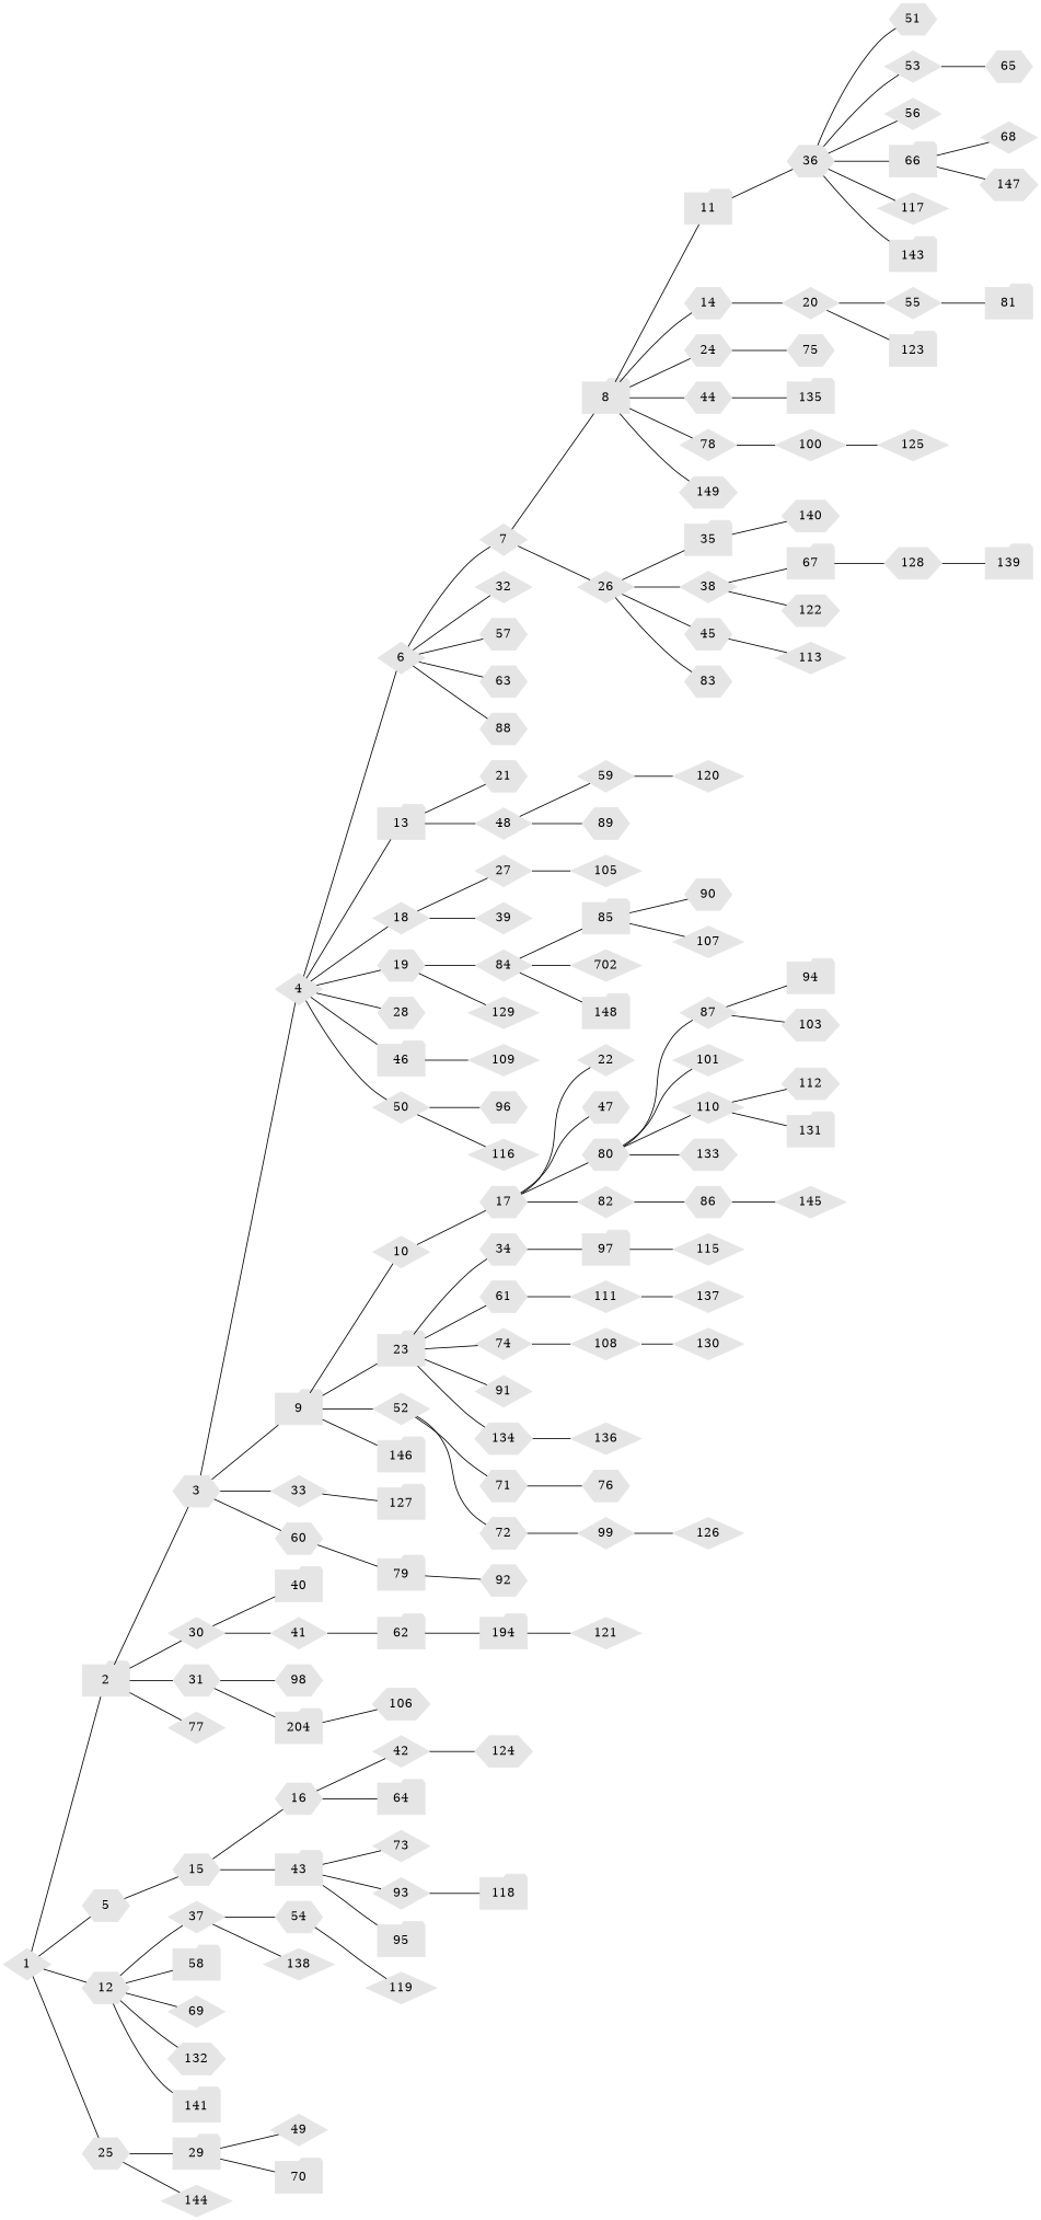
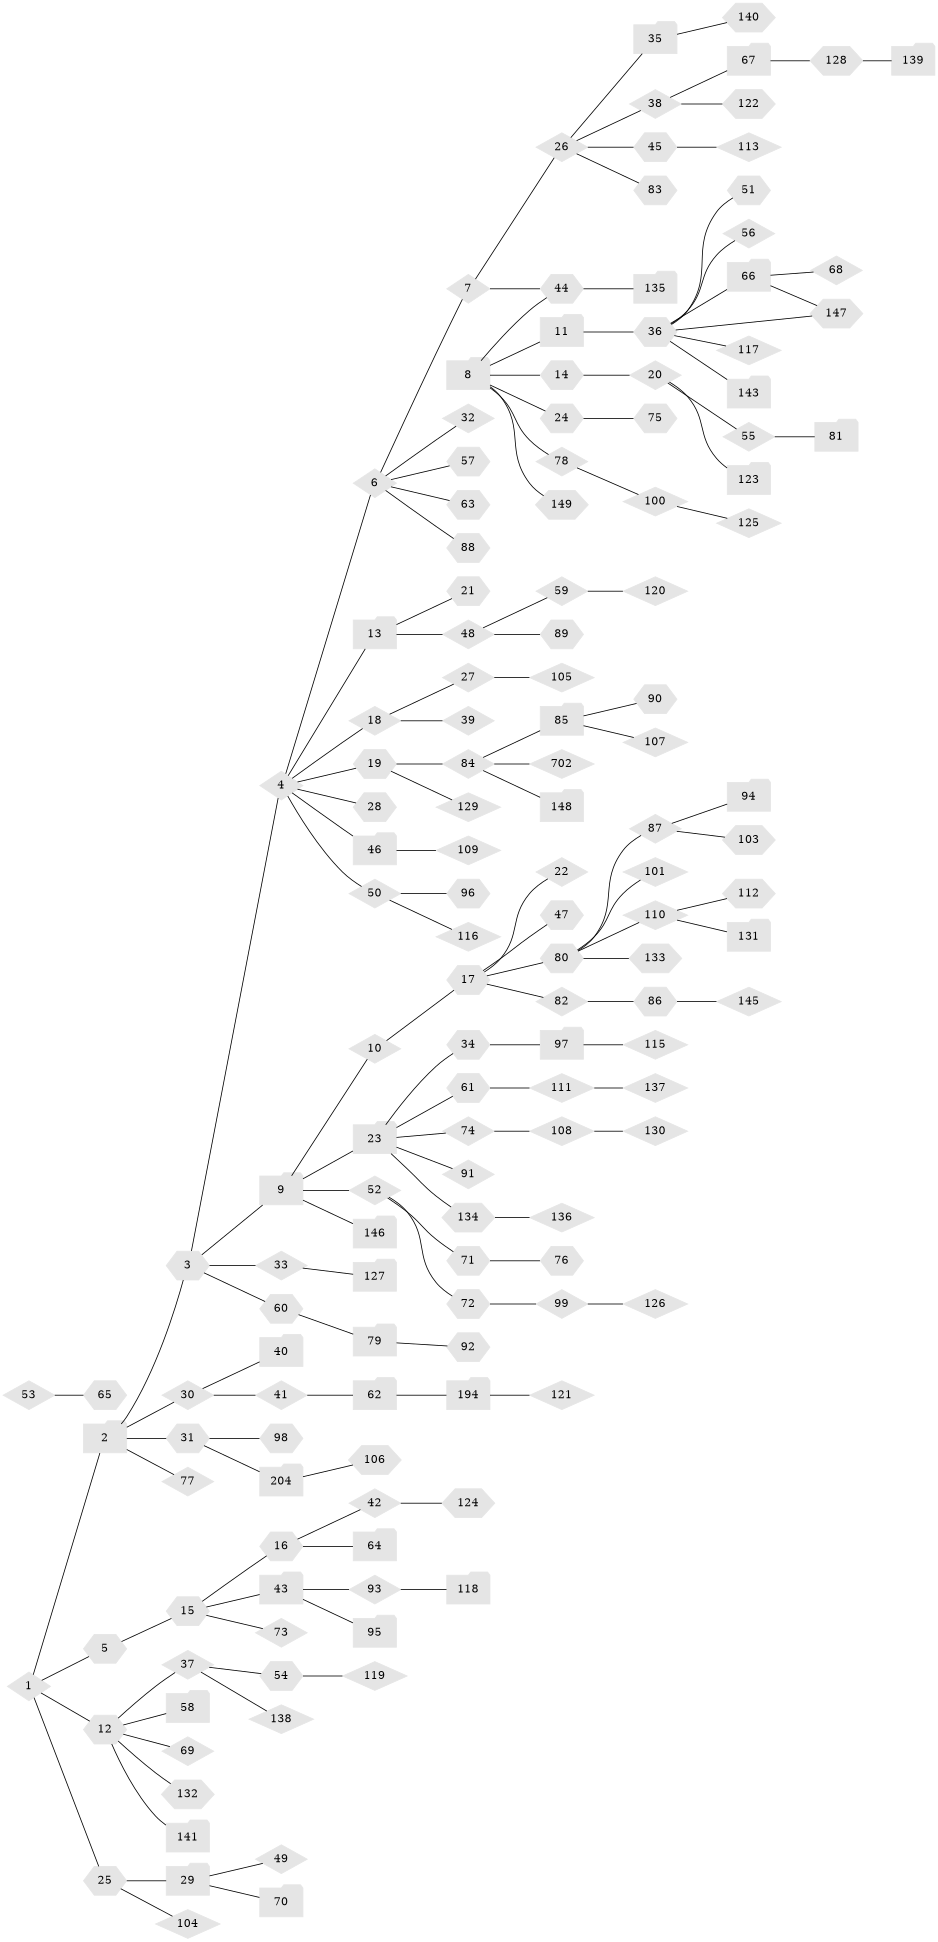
  graph {
    rankdir=LR
    node [color=gray90 shape=diamond style=filled]
    2 [shape=folder]
    1
    5 [shape=hexagon]
    12 [shape=hexagon]
    25 [shape=hexagon]
    3 [shape=hexagon]
    30
    31 [shape=hexagon]
    77
    15 [shape=hexagon]
    37
    58 [shape=folder]
    69
    132 [shape=hexagon]
    141 [shape=folder]
    29 [shape=folder]
-   144
+   144 [label=104]
    4
    9 [shape=folder]
    33
    60 [shape=hexagon]
    40 [shape=folder]
    41
    98 [shape=hexagon]
    n25 [label=204 shape=folder]
    6
    13 [shape=folder]
    18
    19 [shape=hexagon]
    28 [shape=hexagon]
    46 [shape=folder]
    50
    10
    23 [shape=folder]
    52
    146 [shape=folder]
    127 [shape=folder]
    79 [shape=folder]
    7
    32
    57 [shape=hexagon]
    63 [shape=hexagon]
    88 [shape=hexagon]
    21 [shape=hexagon]
    48
    27
    39
    84
    129
    109
    96 [shape=hexagon]
    116
    16 [shape=hexagon]
    43 [shape=folder]
    73
    8 [shape=folder]
    26
    11 [shape=folder]
    14 [shape=hexagon]
    24 [shape=hexagon]
    44 [shape=hexagon]
    78
    149 [shape=hexagon]
    35 [shape=folder]
    38
    45 [shape=hexagon]
    83 [shape=hexagon]
    36 [shape=hexagon]
    20
    75 [shape=hexagon]
    135 [shape=folder]
    100
    17 [shape=hexagon]
    34 [shape=hexagon]
    61 [shape=hexagon]
    74
    91
    134 [shape=hexagon]
    71 [shape=hexagon]
    72 [shape=hexagon]
    22
    47 [shape=hexagon]
    80 [shape=hexagon]
    82
    51 [shape=hexagon]
    53
    56
    66 [shape=folder]
    117
    143 [shape=folder]
    54 [shape=hexagon]
    138
    59
    89 [shape=hexagon]
    55
    123 [shape=folder]
    42
    64 [shape=folder]
    93
    95 [shape=folder]
    124 [shape=hexagon]
    87
    101
    110
    133 [shape=hexagon]
    86 [shape=hexagon]
    105
    85 [shape=folder]
    n109 [label=702]
    148 [shape=folder]
    81 [shape=folder]
    97 [shape=folder]
    111
    108
    136
    49
    70 [shape=folder]
    140 [shape=hexagon]
    67 [shape=folder]
    122 [shape=hexagon]
    113
    62 [shape=folder]
    106 [shape=hexagon]
    115
    65 [shape=hexagon]
    68
    147 [shape=hexagon]
    119
    128 [shape=hexagon]
    n130 [label=194 shape=folder]
    118 [shape=folder]
    120
    76 [shape=hexagon]
    99
    92 [shape=hexagon]
    137
    121
    139 [shape=folder]
    126
    130
    125
    94 [shape=folder]
    103 [shape=hexagon]
    112 [shape=hexagon]
    131 [shape=folder]
    145
    90 [shape=hexagon]
    107
    2 -- 3
    2 -- 30
    2 -- 31
    2 -- 77
    1 -- 2
    1 -- 5
    1 -- 12
    1 -- 25
    5 -- 15
    12 -- 37
    12 -- 58
    12 -- 69
    12 -- 132
    12 -- 141
    25 -- 29
    25 -- 144
    3 -- 4
    3 -- 9
    3 -- 33
    3 -- 60
    30 -- 40
    30 -- 41
    31 -- 98
    31 -- n25
    15 -- 16
    15 -- 43
-   43 -- 73
+   15 -- 73
    37 -- 54
    37 -- 138
    29 -- 49
    29 -- 70
    4 -- 6
    4 -- 13
    4 -- 18
    4 -- 19
    4 -- 28
    4 -- 46
    4 -- 50
    9 -- 10
    9 -- 23
    9 -- 52
    9 -- 146
    33 -- 127
    60 -- 79
    41 -- 62
    n25 -- 106
    6 -- 7
    6 -- 32
    6 -- 57
    6 -- 63
    6 -- 88
    13 -- 21
    13 -- 48
    18 -- 27
    18 -- 39
    19 -- 84
    19 -- 129
    46 -- 109
    50 -- 96
    50 -- 116
    10 -- 17
    23 -- 34
    23 -- 61
    23 -- 74
    23 -- 91
    23 -- 134
    52 -- 71
    52 -- 72
    79 -- 92
-   7 -- 8
+   7 -- 44
    7 -- 26
    48 -- 59
    48 -- 89
    27 -- 105
    84 -- 85
    84 -- n109
    84 -- 148
    16 -- 42
    16 -- 64
    43 -- 93
    43 -- 95
    8 -- 11
    8 -- 14
    8 -- 24
    8 -- 44
    8 -- 78
    8 -- 149
    26 -- 35
    26 -- 38
    26 -- 45
    26 -- 83
    11 -- 36
    14 -- 20
    24 -- 75
    44 -- 135
    78 -- 100
    35 -- 140
    38 -- 67
    38 -- 122
    45 -- 113
    36 -- 51
-   36 -- 53
+   36 -- 147
    36 -- 56
    36 -- 66
    36 -- 117
    36 -- 143
    20 -- 55
    20 -- 123
    100 -- 125
    17 -- 22
    17 -- 47
    17 -- 80
    17 -- 82
    34 -- 97
    61 -- 111
    74 -- 108
    134 -- 136
    71 -- 76
    72 -- 99
    80 -- 87
    80 -- 101
    80 -- 110
    80 -- 133
    82 -- 86
    53 -- 65
    66 -- 68
    66 -- 147
    54 -- 119
    59 -- 120
    55 -- 81
    42 -- 124
    93 -- 118
    87 -- 94
    87 -- 103
    110 -- 112
    110 -- 131
    86 -- 145
    85 -- 90
    85 -- 107
    97 -- 115
    111 -- 137
    108 -- 130
    67 -- 128
    62 -- n130
    128 -- 139
    n130 -- 121
    99 -- 126
  }
